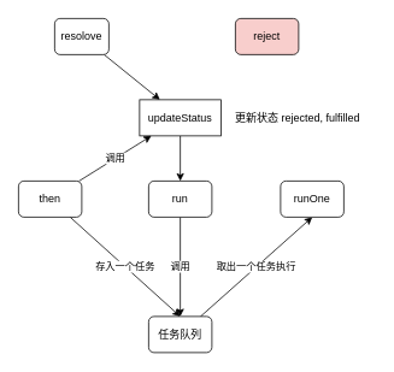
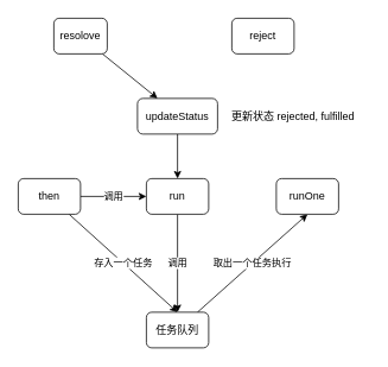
  <mxCell id="0" />
  <mxCell id="1" parent="0" />
  <mxCell id="2" style="edgeStyle=none;html=1;entryX=0.25;entryY=0;entryDx=0;entryDy=0;" edge="1" parent="1" source="3" target="5"><mxGeometry relative="1" as="geometry" /></mxCell>
  <mxCell id="3" value="resolove" style="rounded=1;whiteSpace=wrap;html=1;" vertex="1" parent="1"><mxGeometry x="60" y="20" width="60" height="40" as="geometry" /></mxCell>
  <mxCell id="4" style="edgeStyle=none;html=1;entryX=0.5;entryY=0;entryDx=0;entryDy=0;" edge="1" parent="1" source="5" target="8"><mxGeometry relative="1" as="geometry" /></mxCell>
- <mxCell id="5" value="updateStatus" style="whiteSpace=wrap;html=1;rounded=0;" vertex="1" parent="1"><mxGeometry x="154" y="110" width="90" height="40" as="geometry" /></mxCell>
- <mxCell id="6" value="reject" style="rounded=1;whiteSpace=wrap;html=1;fillColor=#f8cecc;" vertex="1" parent="1"><mxGeometry x="260" y="20" width="70" height="40" as="geometry" /></mxCell>
+ <mxCell id="5" value="updateStatus" style="rounded=1;whiteSpace=wrap;html=1;" vertex="1" parent="1"><mxGeometry x="154" y="110" width="90" height="40" as="geometry" /></mxCell>
+ <mxCell id="6" value="reject" style="rounded=1;whiteSpace=wrap;html=1;" vertex="1" parent="1"><mxGeometry x="260" y="20" width="70" height="40" as="geometry" /></mxCell>
  <mxCell id="7" value="调用" style="edgeStyle=none;html=1;" edge="1" parent="1" source="8" target="10"><mxGeometry relative="1" as="geometry" /></mxCell>
  <mxCell id="8" value="run" style="rounded=1;whiteSpace=wrap;html=1;" vertex="1" parent="1"><mxGeometry x="164" y="200" width="70" height="40" as="geometry" /></mxCell>
  <mxCell id="9" value="取出一个任务执行" style="edgeStyle=none;html=1;entryX=0.5;entryY=1;entryDx=0;entryDy=0;" edge="1" parent="1" source="10" target="11"><mxGeometry x="-0.008" relative="1" as="geometry"><mxPoint as="offset" /></mxGeometry></mxCell>
  <mxCell id="10" value="任务队列" style="rounded=1;whiteSpace=wrap;html=1;" vertex="1" parent="1"><mxGeometry x="164" y="350" width="70" height="40" as="geometry" /></mxCell>
  <mxCell id="11" value="runOne" style="rounded=1;whiteSpace=wrap;html=1;" vertex="1" parent="1"><mxGeometry x="310" y="200" width="70" height="40" as="geometry" /></mxCell>
  <mxCell id="12" value="存入一个任务" style="edgeStyle=none;html=1;entryX=0.5;entryY=0;entryDx=0;entryDy=0;" edge="1" parent="1" source="14" target="10"><mxGeometry relative="1" as="geometry" /></mxCell>
- <mxCell id="13" value="调用" style="edgeStyle=none;html=1;" edge="1" parent="1" source="14" target="5"><mxGeometry relative="1" as="geometry" /></mxCell>
+ <mxCell id="13" value="调用" style="edgeStyle=none;html=1;entryX=0;entryY=0.5;entryDx=0;entryDy=0;" edge="1" parent="1" source="14" target="8"><mxGeometry relative="1" as="geometry" /></mxCell>
  <mxCell id="14" value="then" style="rounded=1;whiteSpace=wrap;html=1;" vertex="1" parent="1"><mxGeometry x="20" y="200" width="70" height="40" as="geometry" /></mxCell>
  <mxCell id="15" value="更新状态 rejected, fulfilled" style="text;html=1;strokeColor=none;fillColor=none;align=center;verticalAlign=middle;whiteSpace=wrap;rounded=0;" vertex="1" parent="1"><mxGeometry x="244" y="115" width="170" height="30" as="geometry" /></mxCell>
